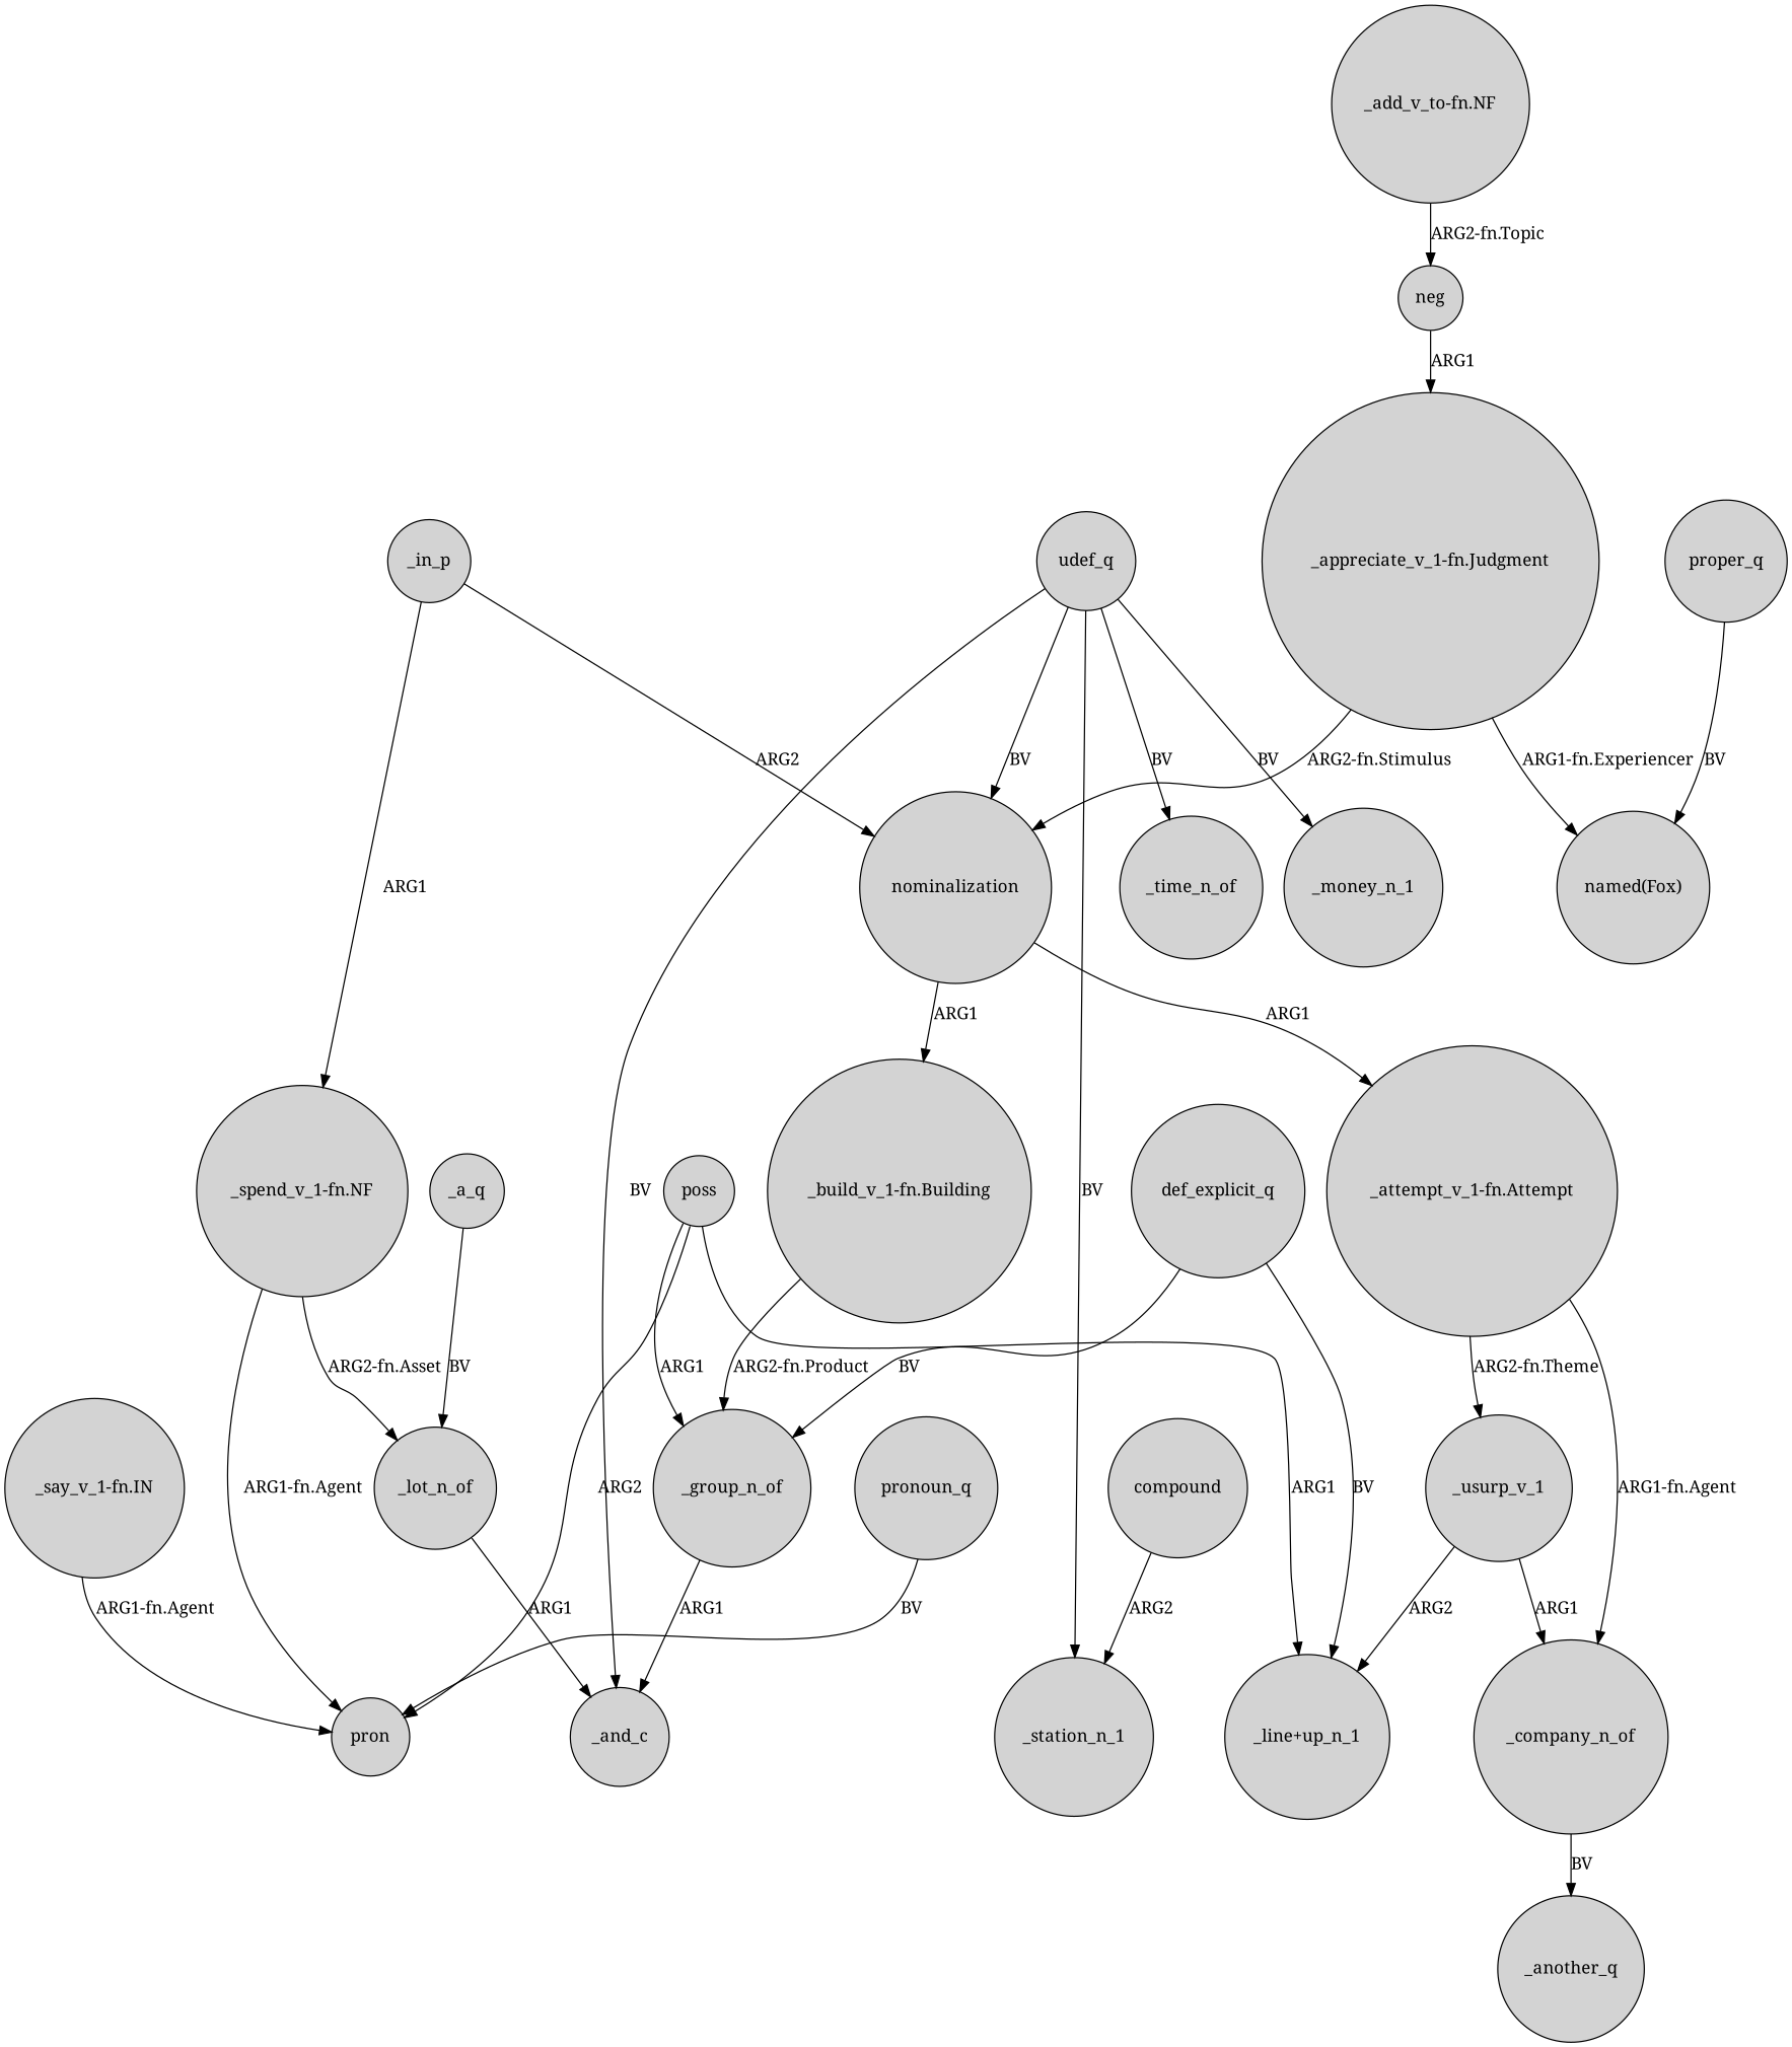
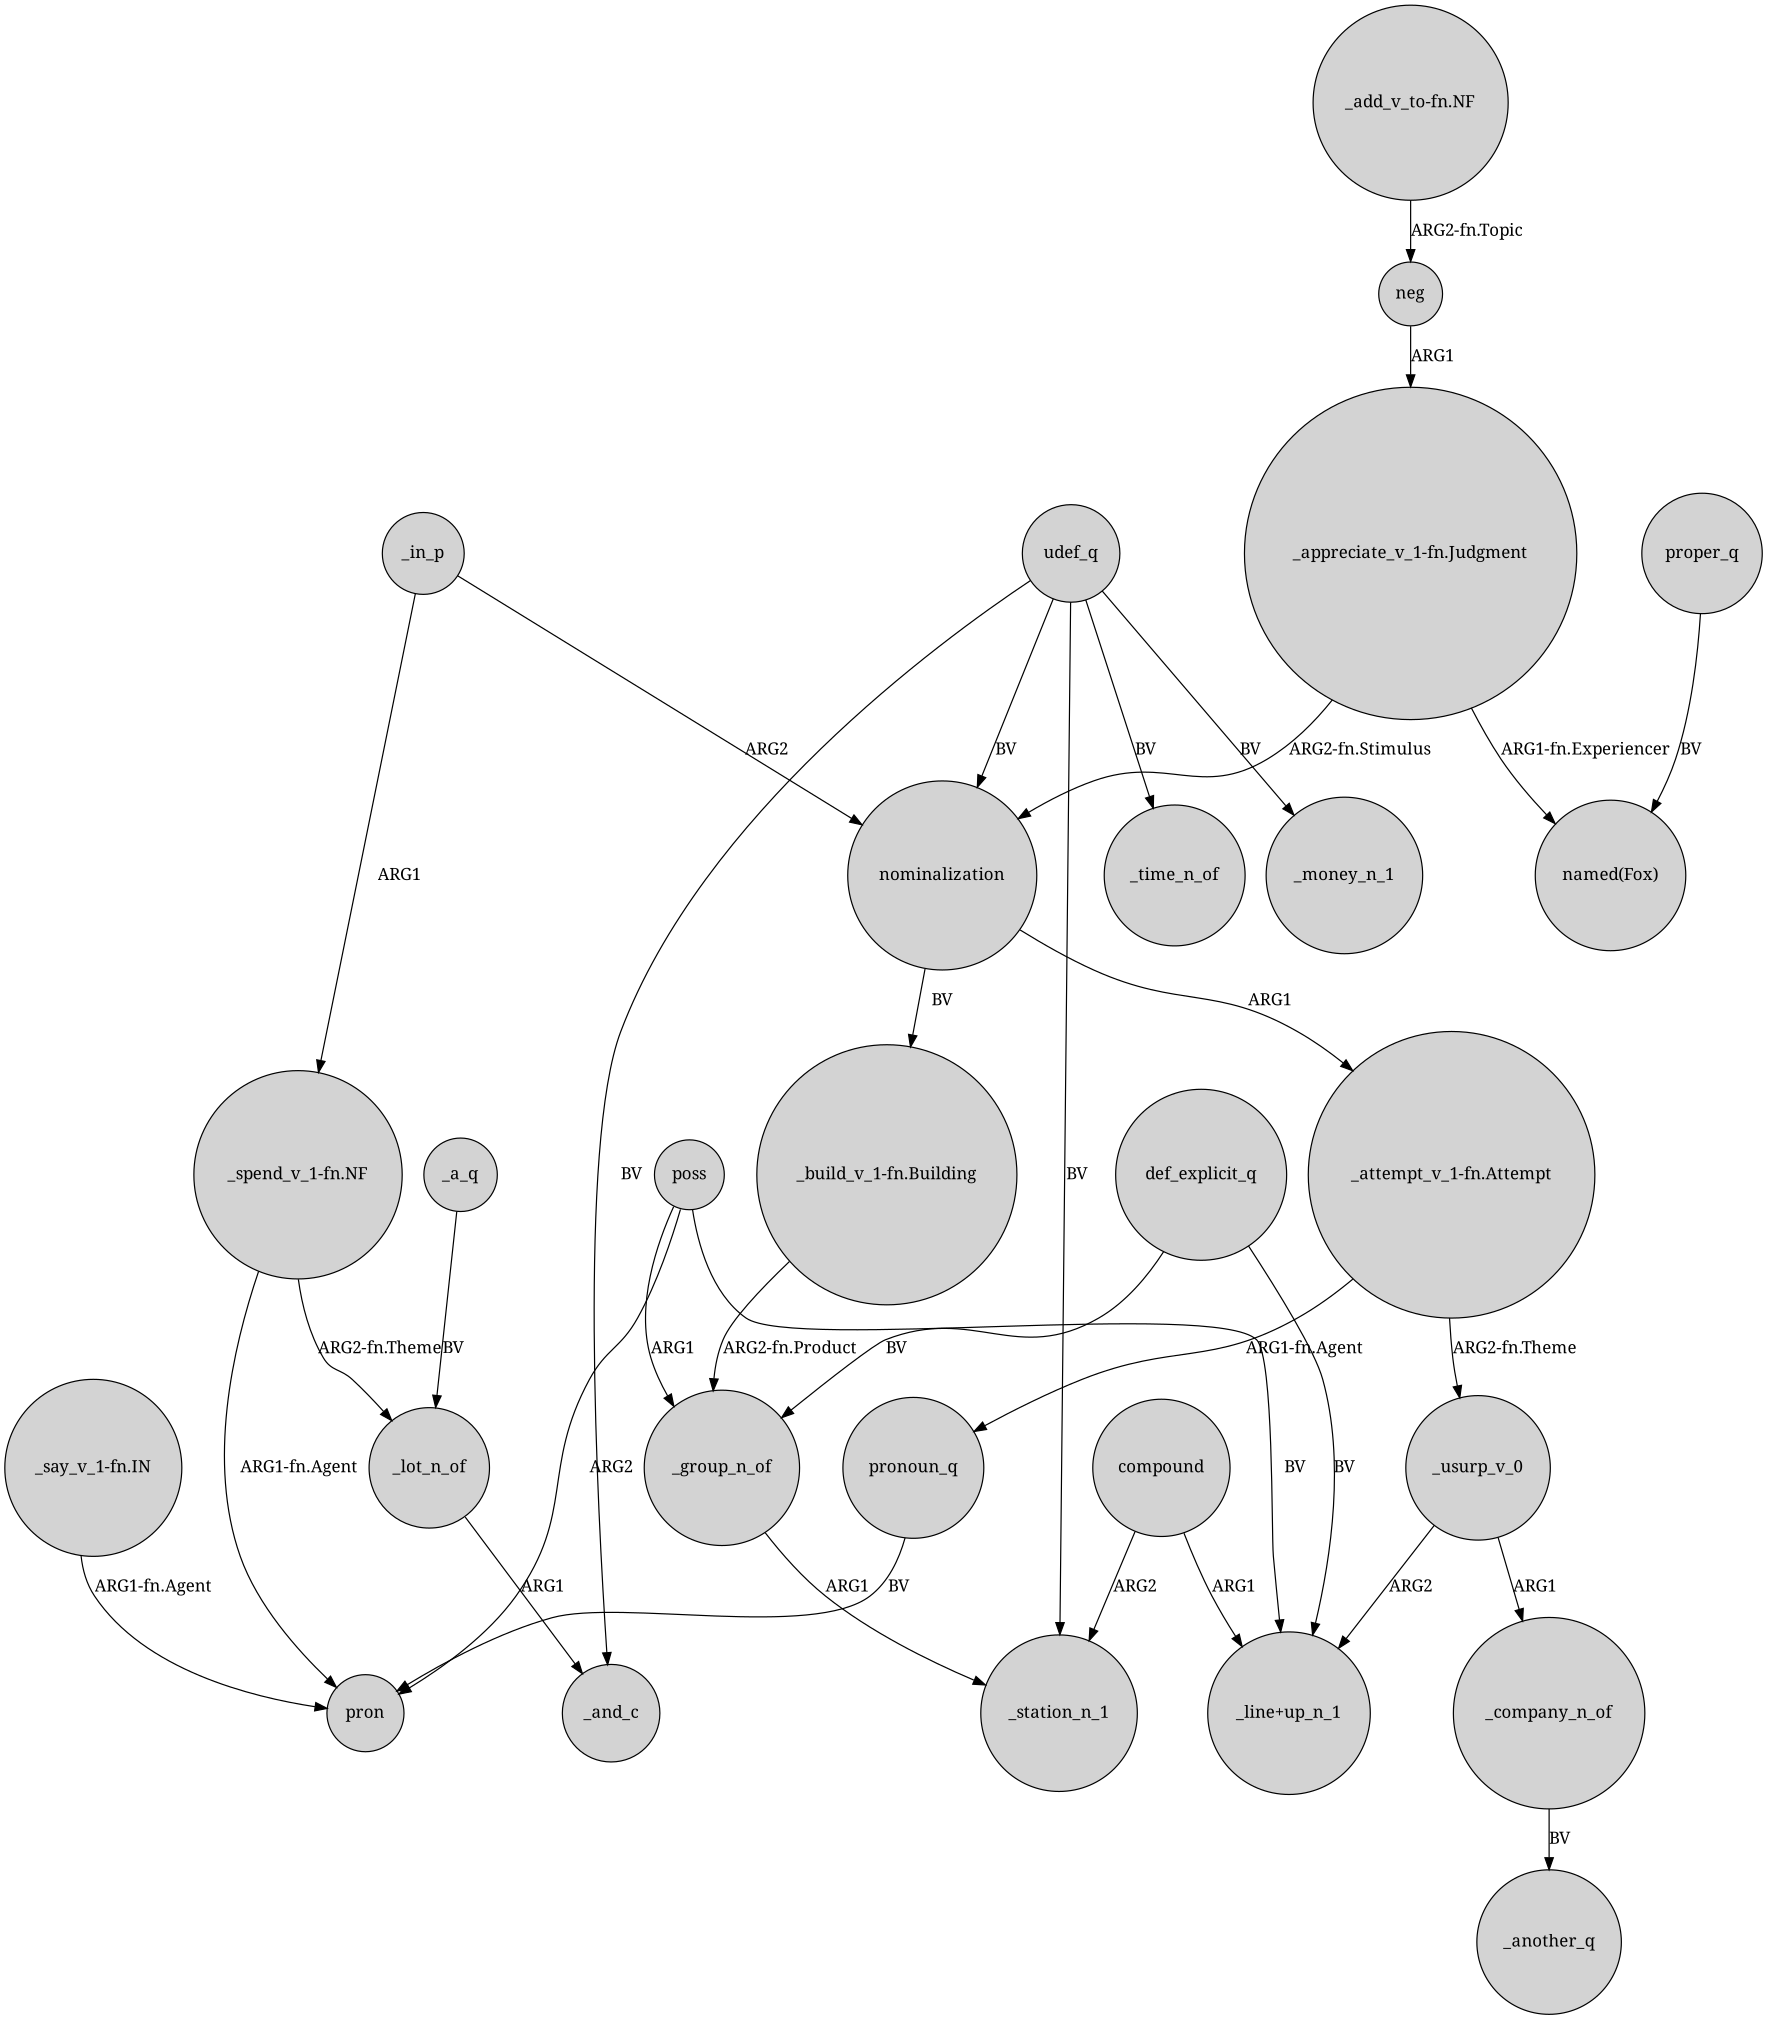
  digraph {
    fontname="Noto Serif"
    node [fontname="Noto Serif" shape=circle style=filled]
    edge [fontname="Noto Serif"]
    _a_q
    _lot_n_of
    _and_c
    "_add_v_to-fn.NF"
    neg
    "_say_v_1-fn.IN"
    pron
    "_appreciate_v_1-fn.Judgment"
    udef_q
    _money_n_1
    _station_n_1
    nominalization
    _time_n_of
    "_attempt_v_1-fn.Attempt"
    "_build_v_1-fn.Building"
    poss
    "_line+up_n_1"
    _group_n_of
-   _usurp_v_1
+   _usurp_v_1 [label=_usurp_v_0]
    _company_n_of
    _another_q
    def_explicit_q
    _in_p
    "_spend_v_1-fn.NF"
    proper_q
    "named(Fox)"
    pronoun_q
    compound
    _a_q -> _lot_n_of [label=BV]
    _lot_n_of -> _and_c [label=ARG1]
    "_add_v_to-fn.NF" -> neg [label="ARG2-fn.Topic"]
    neg -> "_appreciate_v_1-fn.Judgment" [label=ARG1]
    "_say_v_1-fn.IN" -> pron [label="ARG1-fn.Agent"]
    "_appreciate_v_1-fn.Judgment" -> nominalization [label="ARG2-fn.Stimulus"]
    "_appreciate_v_1-fn.Judgment" -> "named(Fox)" [label="ARG1-fn.Experiencer"]
    udef_q -> _and_c [label=BV]
    udef_q -> _money_n_1 [label=BV]
    udef_q -> _station_n_1 [label=BV]
    udef_q -> nominalization [label=BV]
    udef_q -> _time_n_of [label=BV]
    nominalization -> "_attempt_v_1-fn.Attempt" [label=ARG1]
-   nominalization -> "_build_v_1-fn.Building" [label=ARG1]
+   nominalization -> "_build_v_1-fn.Building" [label=BV]
    "_attempt_v_1-fn.Attempt" -> _usurp_v_1 [label="ARG2-fn.Theme"]
-   "_attempt_v_1-fn.Attempt" -> _company_n_of [label="ARG1-fn.Agent"]
+   "_attempt_v_1-fn.Attempt" -> pronoun_q [label="ARG1-fn.Agent"]
    "_build_v_1-fn.Building" -> _group_n_of [label="ARG2-fn.Product"]
    poss -> pron [label=ARG2]
-   poss -> "_line+up_n_1" [label=ARG1]
+   poss -> "_line+up_n_1" [label=BV]
    poss -> _group_n_of [label=ARG1]
-   _group_n_of -> _and_c [label=ARG1]
+   _group_n_of -> _station_n_1 [label=ARG1]
    _usurp_v_1 -> "_line+up_n_1" [label=ARG2]
    _usurp_v_1 -> _company_n_of [label=ARG1]
    _company_n_of -> _another_q [label=BV]
    def_explicit_q -> "_line+up_n_1" [label=BV]
    def_explicit_q -> _group_n_of [label=BV]
    _in_p -> nominalization [label=ARG2]
    _in_p -> "_spend_v_1-fn.NF" [label=ARG1]
-   "_spend_v_1-fn.NF" -> _lot_n_of [label="ARG2-fn.Asset"]
+   "_spend_v_1-fn.NF" -> _lot_n_of [label="ARG2-fn.Theme"]
    "_spend_v_1-fn.NF" -> pron [label="ARG1-fn.Agent"]
    proper_q -> "named(Fox)" [label=BV]
    pronoun_q -> pron [label=BV]
    compound -> _station_n_1 [label=ARG2]
+   compound -> "_line+up_n_1" [label=ARG1]
  }
